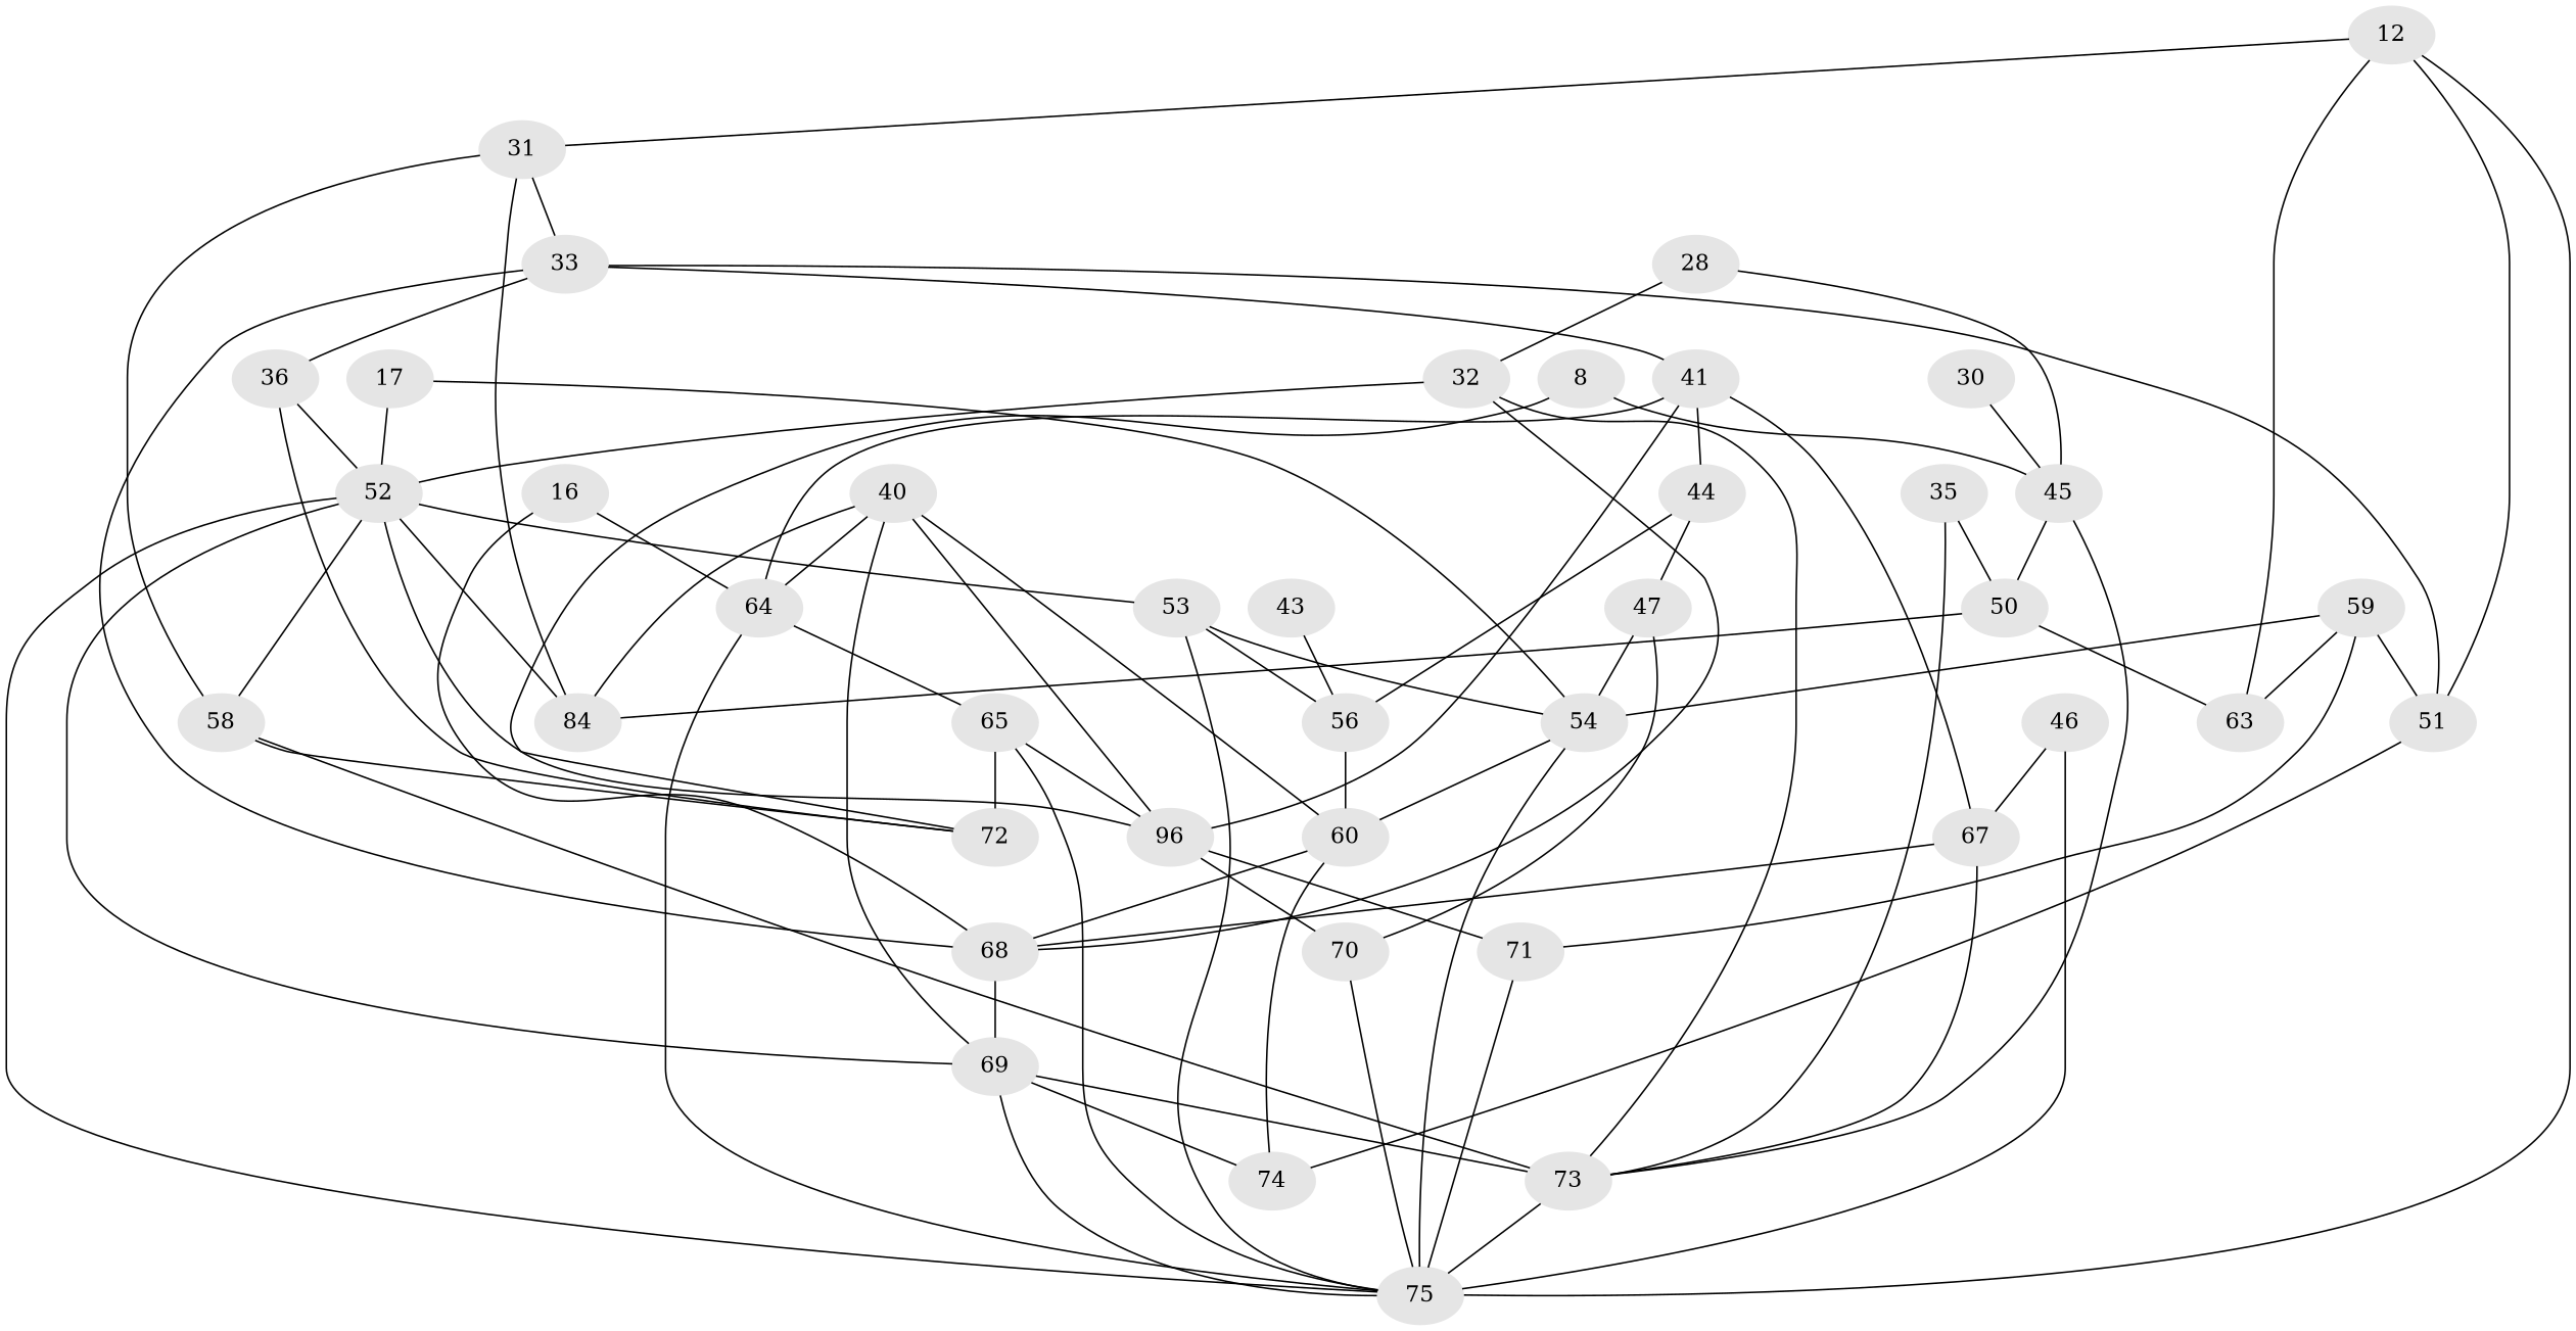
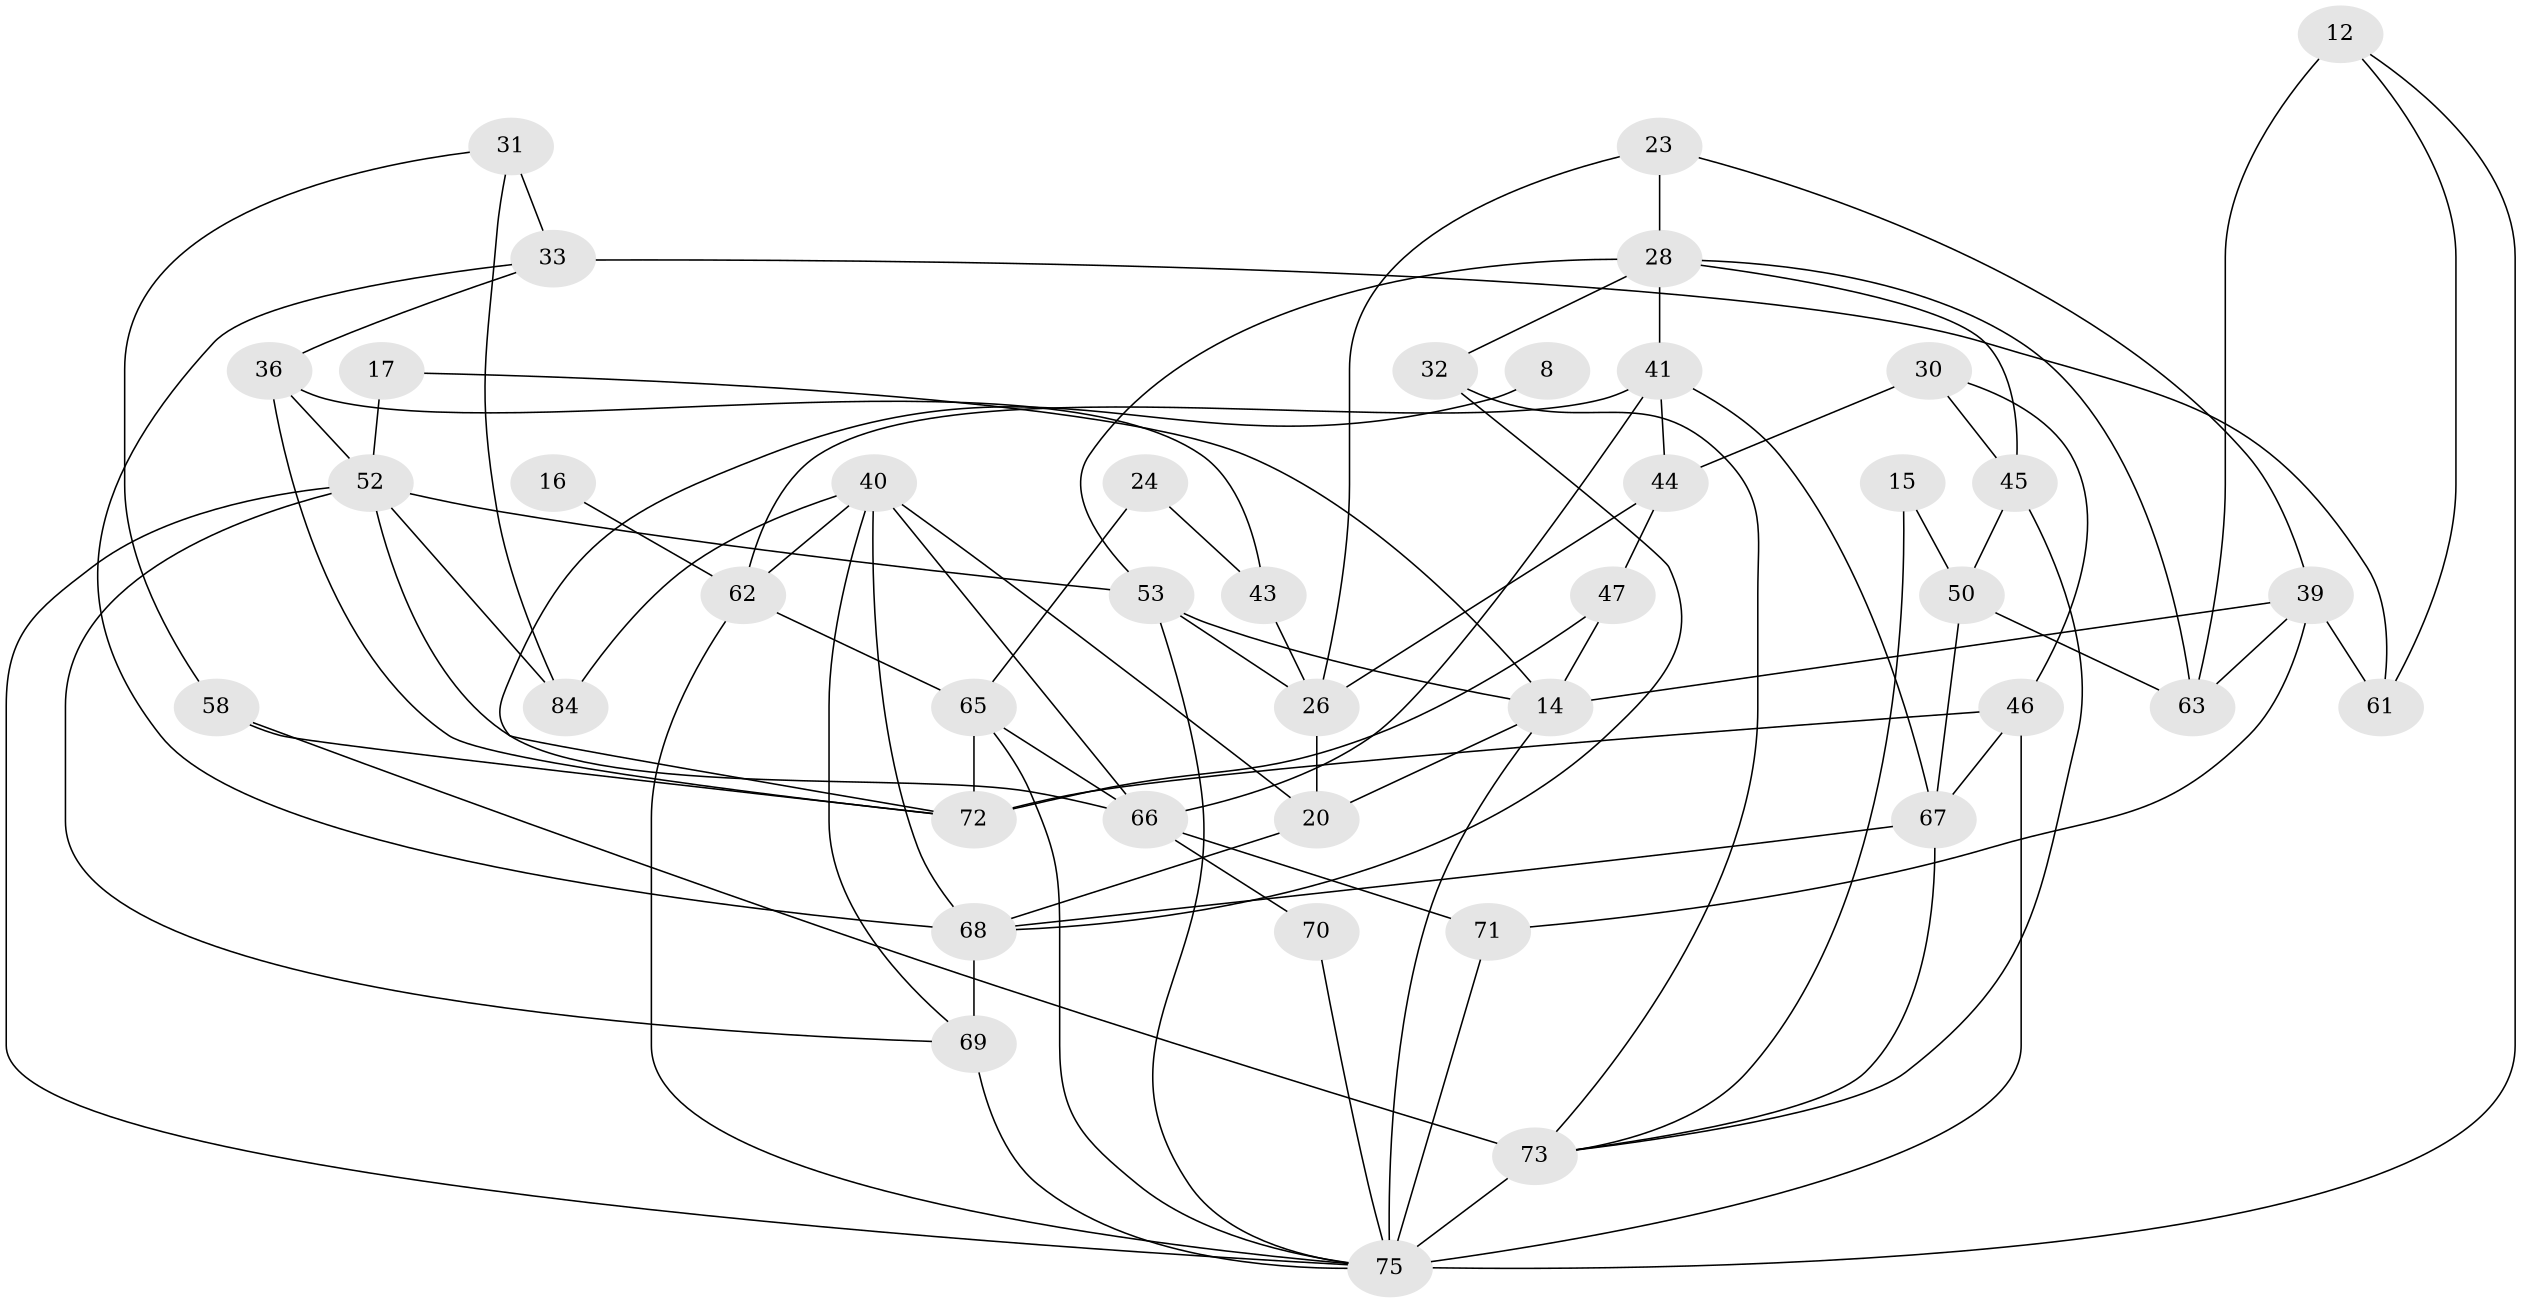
  graph {
    node [color=gray90 style=filled]
    8
    45
    72 [super="+11"]
    73 [super="+48+42"]
    50
    12
    31
-   61 [label=51]
+   61
    63
    75 [super="+19+38+55"]
    33 [super="+20"]
    58 [super="+4"]
    n13 [label=84]
-   74 [super="+59"]
    43
-   56
+   56 [label=26]
    69
-   62 [super="+6+10" label=64]
+   62 [super="+6+10"]
    65 [super="+3+13"]
    16
    68 [super="+18"]
    52 [super="+26"]
    53
-   66 [super="+49" label=96]
+   66 [super="+49"]
    17
-   54 [super="+25"]
-   60
+   54 [super="+25" label=14]
+   60 [label=20]
+   23
    28
-   39 [label=59]
+   39
    32
    71 [super="+27"]
+   24
    30
    44
    46 [super="+22"]
    47 [super="+2"]
    67 [super="+9"]
    36
    41
-   35
+   35 [label=15]
    40 [super="+37"]
    70
-   8 -- 45
    8 -- 72 [weight=2]
    45 -- 73
    45 -- 50
    73 -- 75 [weight=2]
    50 -- 63
-   50 -- n13
-   12 -- 31
+   50 -- 67
    12 -- 61
    12 -- 63
    12 -- 75
    31 -- 33
    31 -- 58
    31 -- n13
-   61 -- 74
    33 -- 61
    33 -- 68
    33 -- 36
-   33 -- 41
+   28 -- 41
    58 -- 72
    58 -- 73 [weight=2]
    43 -- 56
    56 -- 60
-   69 -- 73
    69 -- 75
-   69 -- 74 [weight=2]
    62 -- 75 [weight=2]
    62 -- 65 [weight=2]
    65 -- 72
    65 -- 75
    65 -- 66
    16 -- 62
-   16 -- 68
+   40 -- 68
    68 -- 69 [weight=2]
    52 -- 75 [weight=2]
-   52 -- 58
    52 -- n13
    52 -- 69
    52 -- 53 [weight=2]
    52 -- 66
    53 -- 75
    53 -- 56
    53 -- 54
    66 -- 71
    66 -- 70
    17 -- 52
    17 -- 54
    54 -- 75
    54 -- 60
-   60 -- 74
    60 -- 68
+   23 -- 56
+   23 -- 28
+   23 -- 39
    28 -- 45
+   28 -- 63
+   28 -- 53
    28 -- 32
    39 -- 61
    39 -- 63
    39 -- 54 [weight=2]
    39 -- 71
    32 -- 73
    32 -- 68
-   32 -- 52 [weight=2]
    71 -- 75
+   24 -- 43
+   24 -- 65
    30 -- 45
+   30 -- 44
+   30 -- 46
    44 -- 56
    44 -- 47 [weight=2]
+   46 -- 72 [weight=3]
    46 -- 75 [weight=4]
    46 -- 67 [weight=2]
    47 -- 54
-   47 -- 70
+   47 -- 72
    67 -- 73
    67 -- 68
    36 -- 72 [weight=2]
+   36 -- 43
    36 -- 52
    41 -- 62
    41 -- 66
    41 -- 44
    41 -- 67
    35 -- 73
    35 -- 50
    40 -- n13
    40 -- 69 [weight=2]
    40 -- 62
    40 -- 66 [weight=2]
    40 -- 60
    70 -- 75
  }
